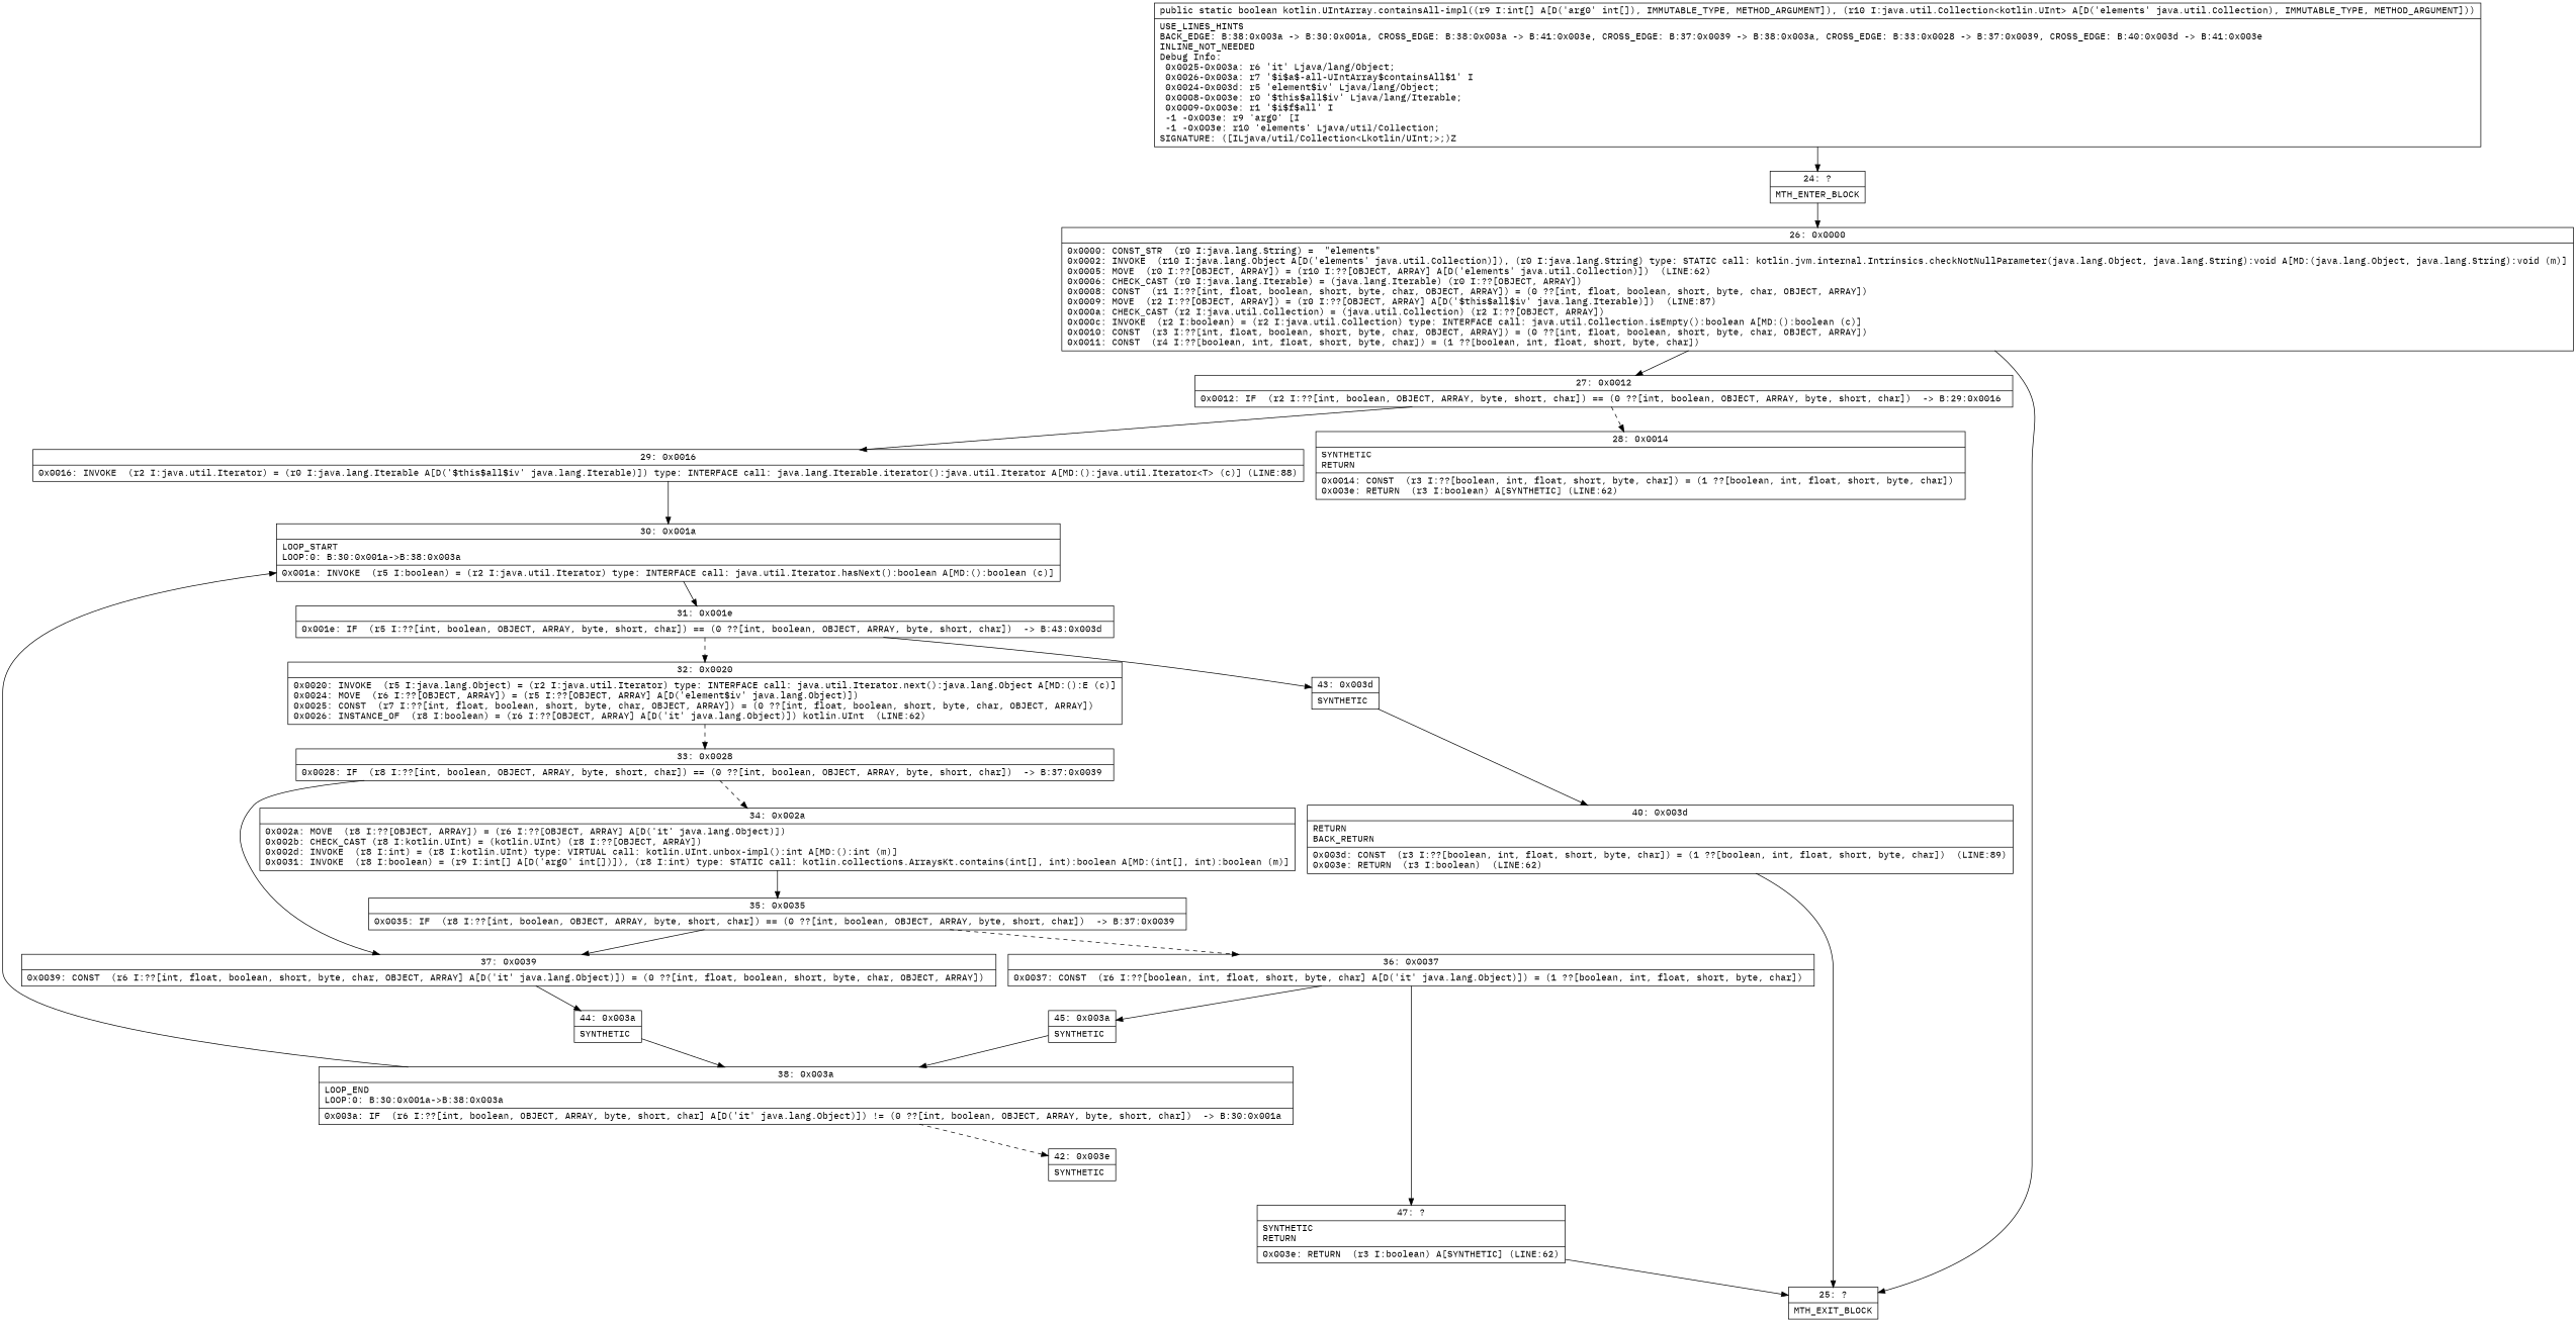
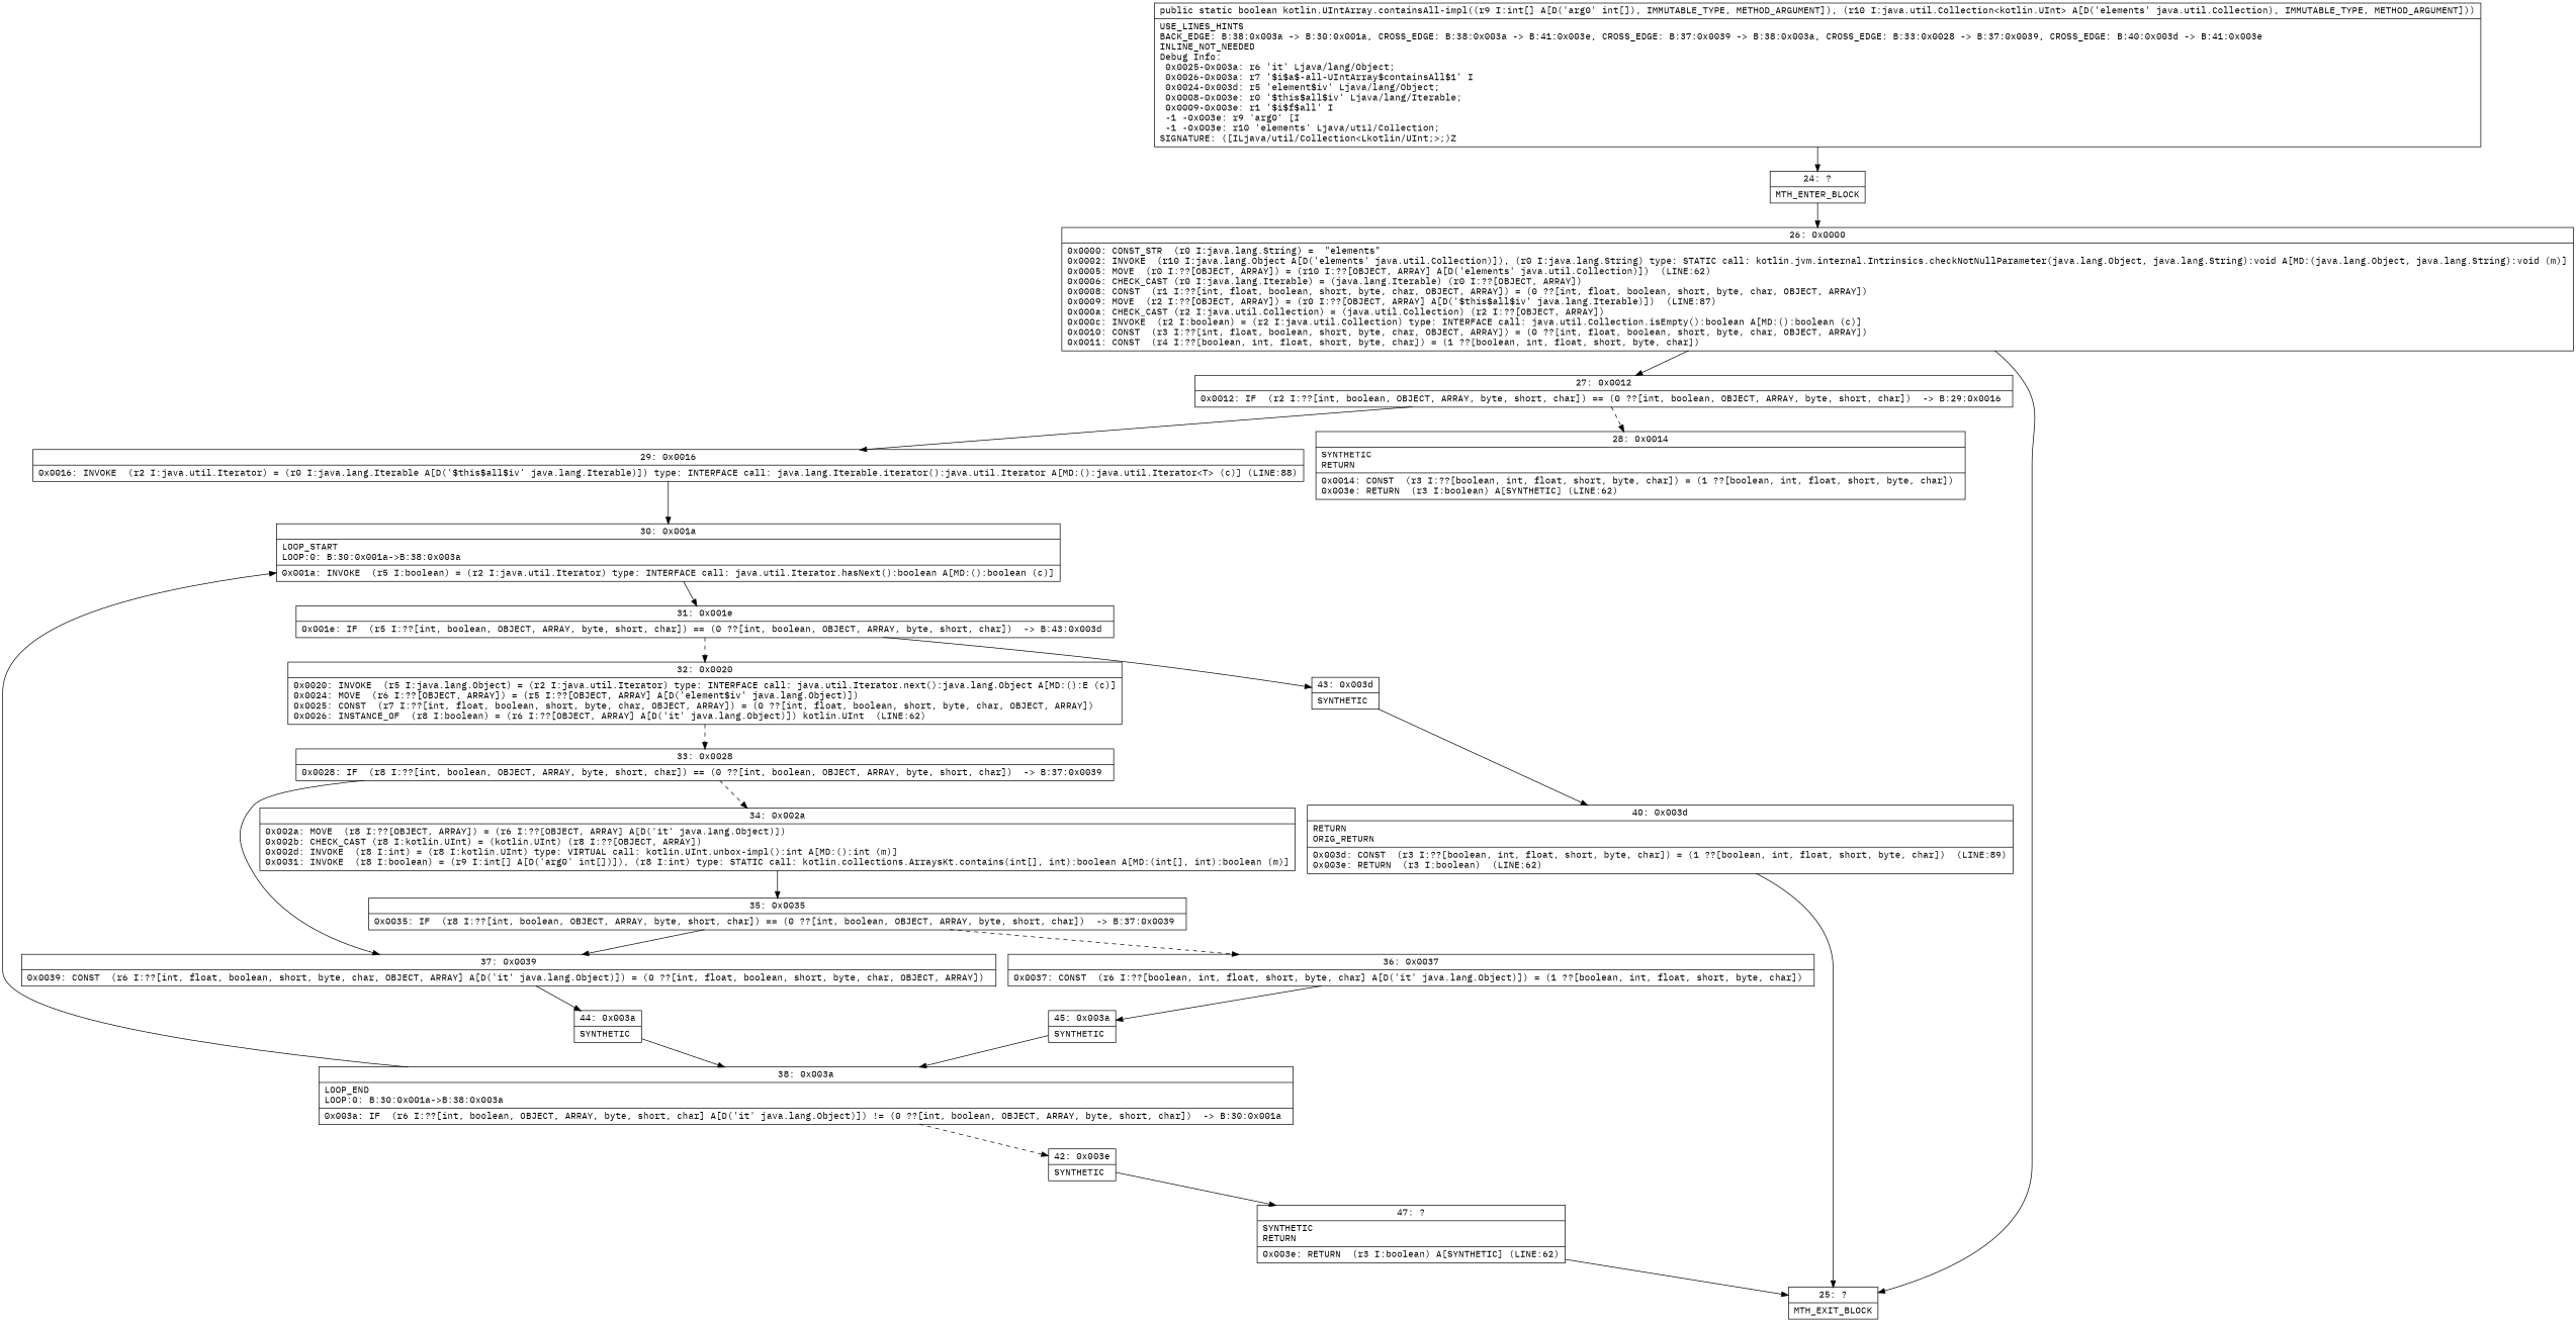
  digraph {
    fontname="IBM Plex Mono"
    node [fontname="IBM Plex Mono" shape=record]
    edge [fontname="IBM Plex Mono"]
    n1 [label="{24\:\ ?|MTH_ENTER_BLOCK\l}"]
    n2 [label="{26\:\ 0x0000|0x0000: CONST_STR  (r0 I:java.lang.String) =  \"elements\" \l0x0002: INVOKE  (r10 I:java.lang.Object A[D('elements' java.util.Collection)]), (r0 I:java.lang.String) type: STATIC call: kotlin.jvm.internal.Intrinsics.checkNotNullParameter(java.lang.Object, java.lang.String):void A[MD:(java.lang.Object, java.lang.String):void (m)]\l0x0005: MOVE  (r0 I:??[OBJECT, ARRAY]) = (r10 I:??[OBJECT, ARRAY] A[D('elements' java.util.Collection)])  (LINE:62)\l0x0006: CHECK_CAST (r0 I:java.lang.Iterable) = (java.lang.Iterable) (r0 I:??[OBJECT, ARRAY]) \l0x0008: CONST  (r1 I:??[int, float, boolean, short, byte, char, OBJECT, ARRAY]) = (0 ??[int, float, boolean, short, byte, char, OBJECT, ARRAY]) \l0x0009: MOVE  (r2 I:??[OBJECT, ARRAY]) = (r0 I:??[OBJECT, ARRAY] A[D('$this$all$iv' java.lang.Iterable)])  (LINE:87)\l0x000a: CHECK_CAST (r2 I:java.util.Collection) = (java.util.Collection) (r2 I:??[OBJECT, ARRAY]) \l0x000c: INVOKE  (r2 I:boolean) = (r2 I:java.util.Collection) type: INTERFACE call: java.util.Collection.isEmpty():boolean A[MD:():boolean (c)]\l0x0010: CONST  (r3 I:??[int, float, boolean, short, byte, char, OBJECT, ARRAY]) = (0 ??[int, float, boolean, short, byte, char, OBJECT, ARRAY]) \l0x0011: CONST  (r4 I:??[boolean, int, float, short, byte, char]) = (1 ??[boolean, int, float, short, byte, char]) \l}"]
    n3 [label="{27\:\ 0x0012|0x0012: IF  (r2 I:??[int, boolean, OBJECT, ARRAY, byte, short, char]) == (0 ??[int, boolean, OBJECT, ARRAY, byte, short, char])  \-\> B:29:0x0016 \l}"]
    n4 [label="{25\:\ ?|MTH_EXIT_BLOCK\l}"]
    n5 [label="{28\:\ 0x0014|SYNTHETIC\lRETURN\l|0x0014: CONST  (r3 I:??[boolean, int, float, short, byte, char]) = (1 ??[boolean, int, float, short, byte, char]) \l0x003e: RETURN  (r3 I:boolean) A[SYNTHETIC] (LINE:62)\l}"]
    n6 [label="{29\:\ 0x0016|0x0016: INVOKE  (r2 I:java.util.Iterator) = (r0 I:java.lang.Iterable A[D('$this$all$iv' java.lang.Iterable)]) type: INTERFACE call: java.lang.Iterable.iterator():java.util.Iterator A[MD:():java.util.Iterator\<T\> (c)] (LINE:88)\l}"]
    n7 [label="{30\:\ 0x001a|LOOP_START\lLOOP:0: B:30:0x001a\-\>B:38:0x003a\l|0x001a: INVOKE  (r5 I:boolean) = (r2 I:java.util.Iterator) type: INTERFACE call: java.util.Iterator.hasNext():boolean A[MD:():boolean (c)]\l}"]
    n8 [label="{31\:\ 0x001e|0x001e: IF  (r5 I:??[int, boolean, OBJECT, ARRAY, byte, short, char]) == (0 ??[int, boolean, OBJECT, ARRAY, byte, short, char])  \-\> B:43:0x003d \l}"]
    n9 [label="{32\:\ 0x0020|0x0020: INVOKE  (r5 I:java.lang.Object) = (r2 I:java.util.Iterator) type: INTERFACE call: java.util.Iterator.next():java.lang.Object A[MD:():E (c)]\l0x0024: MOVE  (r6 I:??[OBJECT, ARRAY]) = (r5 I:??[OBJECT, ARRAY] A[D('element$iv' java.lang.Object)]) \l0x0025: CONST  (r7 I:??[int, float, boolean, short, byte, char, OBJECT, ARRAY]) = (0 ??[int, float, boolean, short, byte, char, OBJECT, ARRAY]) \l0x0026: INSTANCE_OF  (r8 I:boolean) = (r6 I:??[OBJECT, ARRAY] A[D('it' java.lang.Object)]) kotlin.UInt  (LINE:62)\l}"]
    n10 [label="{43\:\ 0x003d|SYNTHETIC\l}"]
    n11 [label="{33\:\ 0x0028|0x0028: IF  (r8 I:??[int, boolean, OBJECT, ARRAY, byte, short, char]) == (0 ??[int, boolean, OBJECT, ARRAY, byte, short, char])  \-\> B:37:0x0039 \l}"]
-   n12 [label="{40\:\ 0x003d|RETURN\lBACK_RETURN\l|0x003d: CONST  (r3 I:??[boolean, int, float, short, byte, char]) = (1 ??[boolean, int, float, short, byte, char])  (LINE:89)\l0x003e: RETURN  (r3 I:boolean)  (LINE:62)\l}"]
+   n12 [label="{40\:\ 0x003d|RETURN\lORIG_RETURN\l|0x003d: CONST  (r3 I:??[boolean, int, float, short, byte, char]) = (1 ??[boolean, int, float, short, byte, char])  (LINE:89)\l0x003e: RETURN  (r3 I:boolean)  (LINE:62)\l}"]
    n13 [label="{34\:\ 0x002a|0x002a: MOVE  (r8 I:??[OBJECT, ARRAY]) = (r6 I:??[OBJECT, ARRAY] A[D('it' java.lang.Object)]) \l0x002b: CHECK_CAST (r8 I:kotlin.UInt) = (kotlin.UInt) (r8 I:??[OBJECT, ARRAY]) \l0x002d: INVOKE  (r8 I:int) = (r8 I:kotlin.UInt) type: VIRTUAL call: kotlin.UInt.unbox\-impl():int A[MD:():int (m)]\l0x0031: INVOKE  (r8 I:boolean) = (r9 I:int[] A[D('arg0' int[])]), (r8 I:int) type: STATIC call: kotlin.collections.ArraysKt.contains(int[], int):boolean A[MD:(int[], int):boolean (m)]\l}"]
    n14 [label="{37\:\ 0x0039|0x0039: CONST  (r6 I:??[int, float, boolean, short, byte, char, OBJECT, ARRAY] A[D('it' java.lang.Object)]) = (0 ??[int, float, boolean, short, byte, char, OBJECT, ARRAY]) \l}"]
    n15 [label="{35\:\ 0x0035|0x0035: IF  (r8 I:??[int, boolean, OBJECT, ARRAY, byte, short, char]) == (0 ??[int, boolean, OBJECT, ARRAY, byte, short, char])  \-\> B:37:0x0039 \l}"]
    n16 [label="{44\:\ 0x003a|SYNTHETIC\l}"]
    n17 [label="{36\:\ 0x0037|0x0037: CONST  (r6 I:??[boolean, int, float, short, byte, char] A[D('it' java.lang.Object)]) = (1 ??[boolean, int, float, short, byte, char]) \l}"]
    n18 [label="{45\:\ 0x003a|SYNTHETIC\l}"]
    n19 [label="{38\:\ 0x003a|LOOP_END\lLOOP:0: B:30:0x001a\-\>B:38:0x003a\l|0x003a: IF  (r6 I:??[int, boolean, OBJECT, ARRAY, byte, short, char] A[D('it' java.lang.Object)]) != (0 ??[int, boolean, OBJECT, ARRAY, byte, short, char])  \-\> B:30:0x001a \l}"]
    n20 [label="{42\:\ 0x003e|SYNTHETIC\l}"]
    n21 [label="{47\:\ ?|SYNTHETIC\lRETURN\l|0x003e: RETURN  (r3 I:boolean) A[SYNTHETIC] (LINE:62)\l}"]
    n22 [label="{public static boolean kotlin.UIntArray.containsAll\-impl((r9 I:int[] A[D('arg0' int[]), IMMUTABLE_TYPE, METHOD_ARGUMENT]), (r10 I:java.util.Collection\<kotlin.UInt\> A[D('elements' java.util.Collection), IMMUTABLE_TYPE, METHOD_ARGUMENT]))  | USE_LINES_HINTS\lBACK_EDGE: B:38:0x003a \-\> B:30:0x001a, CROSS_EDGE: B:38:0x003a \-\> B:41:0x003e, CROSS_EDGE: B:37:0x0039 \-\> B:38:0x003a, CROSS_EDGE: B:33:0x0028 \-\> B:37:0x0039, CROSS_EDGE: B:40:0x003d \-\> B:41:0x003e\lINLINE_NOT_NEEDED\lDebug Info:\l  0x0025\-0x003a: r6 'it' Ljava\/lang\/Object;\l  0x0026\-0x003a: r7 '$i$a$\-all\-UIntArray$containsAll$1' I\l  0x0024\-0x003d: r5 'element$iv' Ljava\/lang\/Object;\l  0x0008\-0x003e: r0 '$this$all$iv' Ljava\/lang\/Iterable;\l  0x0009\-0x003e: r1 '$i$f$all' I\l  \-1 \-0x003e: r9 'arg0' [I\l  \-1 \-0x003e: r10 'elements' Ljava\/util\/Collection;\lSIGNATURE: ([ILjava\/util\/Collection\<Lkotlin\/UInt;\>;)Z\l}"]
    n1 -> n2
    n2 -> n3
    n2 -> n4
    n3 -> n5 [style=dashed]
    n3 -> n6
    n6 -> n7
    n7 -> n8
    n8 -> n9 [style=dashed]
    n8 -> n10
    n9 -> n11 [style=dashed]
    n10 -> n12
    n11 -> n13 [style=dashed]
    n11 -> n14
    n12 -> n4
    n13 -> n15
    n14 -> n16
    n15 -> n14
    n15 -> n17 [style=dashed]
    n16 -> n19
    n17 -> n18
    n18 -> n19
    n19 -> n7
    n19 -> n20 [style=dashed]
-   n17 -> n21
+   n20 -> n21
    n21 -> n4
    n22 -> n1
  }
